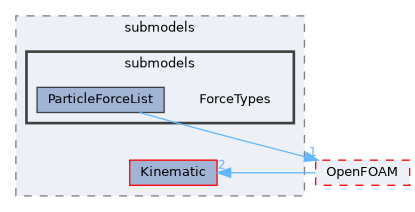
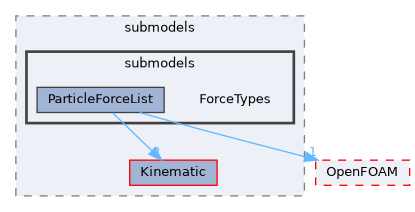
  digraph {
    compound=true
    node [fontname=Helvetica fontsize=10 shape=box color=red fillcolor="#a2b4d6" style=filled]
    edge [color=steelblue1 fontcolor=steelblue1 fontname=Helvetica fontsize=10 labeldistance=1.5 labelfontname=Helvetica labelfontsize=10]
    n1 [height=0.2 label=ForceTypes shape=plaintext width=0.4 color="" fillcolor="" style=""]
    n2 [color=grey25 height=0.2 label=ParticleForceList width=0.4]
    n3 [height=0.2 label=Kinematic width=0.4]
    n4 [fillcolor="#edf0f7" height=0.2 label=OpenFOAM style="filled,dashed" width=0.4]
    subgraph cluster_1 {
      bgcolor="#edf0f7"
      fontname=Helvetica
      fontsize=10
      label=submodels
      pencolor=grey50
      style="filled,dashed"
      n3
      subgraph cluster_2 {
        bgcolor="#edf0f7"
        fontname=Helvetica
        fontsize=10
        pencolor=grey25
        style="filled,bold"
        n1
        n2
      }
    }
-   n4 -> n3 [headlabel=2]
+   n2 -> n3 [headlabel=2]
    n2 -> n4 [headlabel=1]
  }
